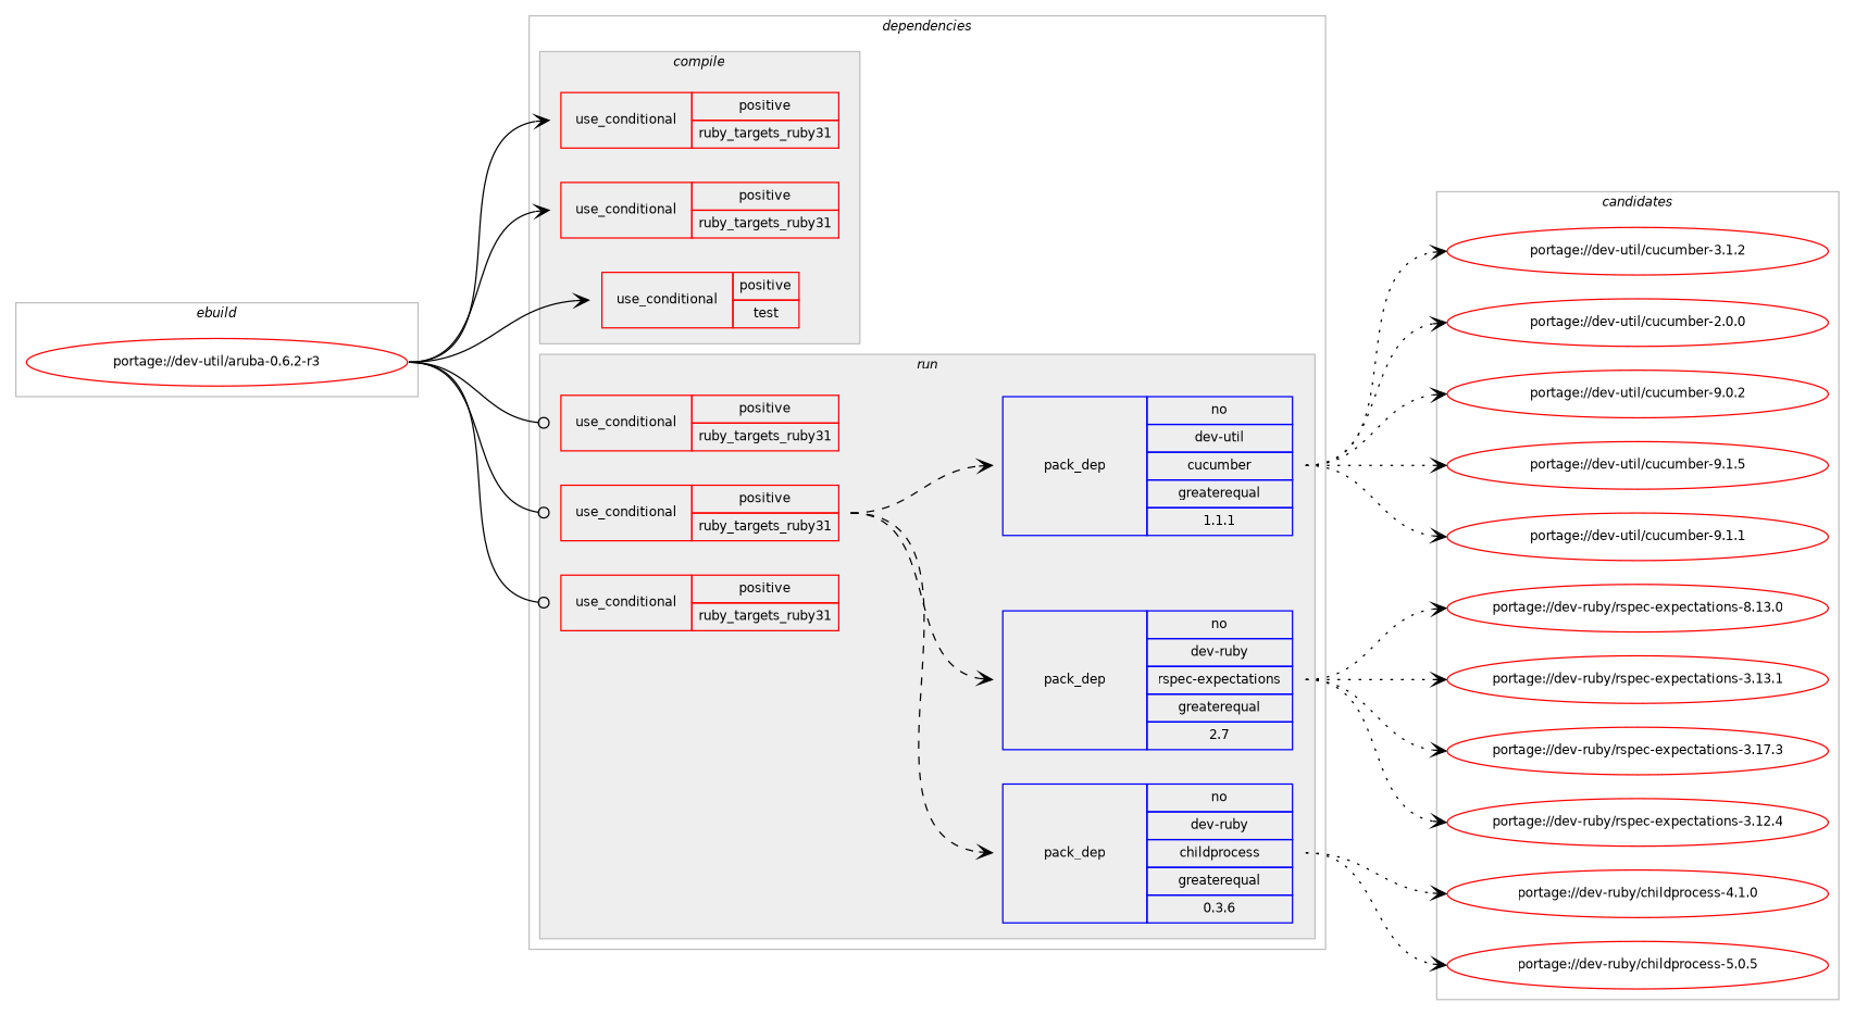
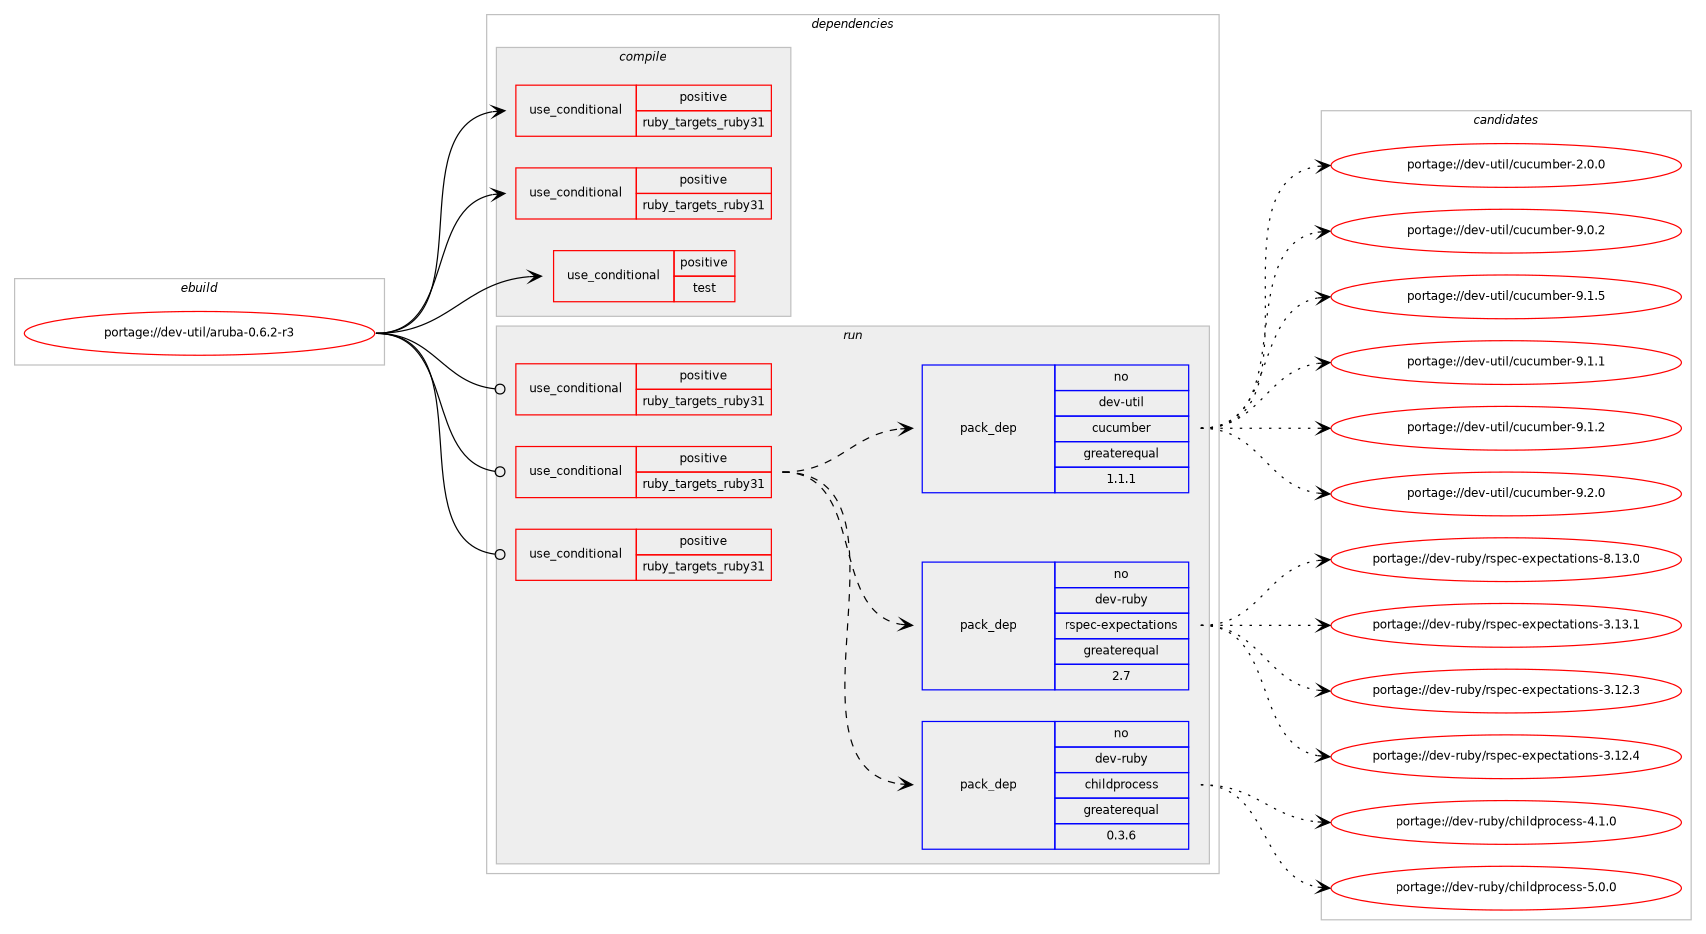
  digraph {
    compound=true
    concentrate=true
    fontname=Helvetica
    fontsize=10
    newrank=true
    rankdir=LR
    ranksep=1.5
    node [color=red fontname=Helvetica fontsize=10]
    edge [arrowhead=vee headport=w style=dotted tailport=e weight=100]
    n1 [label="portage://dev-util/aruba-0.6.2-r3" width=4]
    n2 [label=<<TABLE BORDER="0" CELLBORDER="1" CELLSPACING="0" CELLPADDING="4"><TR><TD ROWSPAN="3" CELLPADDING="10">use_conditional</TD></TR><TR><TD>positive</TD></TR><TR><TD>ruby_targets_ruby31</TD></TR></TABLE>> shape=none]
    n3 [label=<<TABLE BORDER="0" CELLBORDER="1" CELLSPACING="0" CELLPADDING="4"><TR><TD ROWSPAN="3" CELLPADDING="10">use_conditional</TD></TR><TR><TD>positive</TD></TR><TR><TD>ruby_targets_ruby31</TD></TR></TABLE>> shape=none]
    n4 [label=<<TABLE BORDER="0" CELLBORDER="1" CELLSPACING="0" CELLPADDING="4"><TR><TD ROWSPAN="3" CELLPADDING="10">use_conditional</TD></TR><TR><TD>positive</TD></TR><TR><TD>test</TD></TR></TABLE>> shape=none]
    n5 [label=<<TABLE BORDER="0" CELLBORDER="1" CELLSPACING="0" CELLPADDING="4"><TR><TD ROWSPAN="3" CELLPADDING="10">use_conditional</TD></TR><TR><TD>positive</TD></TR><TR><TD>ruby_targets_ruby31</TD></TR></TABLE>> shape=none]
    n6 [color=blue label=<<TABLE BORDER="0" CELLBORDER="1" CELLSPACING="0" CELLPADDING="4" WIDTH="220"><TR><TD ROWSPAN="6" CELLPADDING="30">pack_dep</TD></TR><TR><TD WIDTH="110">no</TD></TR><TR><TD>dev-ruby</TD></TR><TR><TD>childprocess</TD></TR><TR><TD>greaterequal</TD></TR><TR><TD>0.3.6</TD></TR></TABLE>> shape=none]
    n7 [color=blue label=<<TABLE BORDER="0" CELLBORDER="1" CELLSPACING="0" CELLPADDING="4" WIDTH="220"><TR><TD ROWSPAN="6" CELLPADDING="30">pack_dep</TD></TR><TR><TD WIDTH="110">no</TD></TR><TR><TD>dev-ruby</TD></TR><TR><TD>rspec-expectations</TD></TR><TR><TD>greaterequal</TD></TR><TR><TD>2.7</TD></TR></TABLE>> shape=none]
    n8 [color=blue label=<<TABLE BORDER="0" CELLBORDER="1" CELLSPACING="0" CELLPADDING="4" WIDTH="220"><TR><TD ROWSPAN="6" CELLPADDING="30">pack_dep</TD></TR><TR><TD WIDTH="110">no</TD></TR><TR><TD>dev-util</TD></TR><TR><TD>cucumber</TD></TR><TR><TD>greaterequal</TD></TR><TR><TD>1.1.1</TD></TR></TABLE>> shape=none]
    n9 [label=<<TABLE BORDER="0" CELLBORDER="1" CELLSPACING="0" CELLPADDING="4"><TR><TD ROWSPAN="3" CELLPADDING="10">use_conditional</TD></TR><TR><TD>positive</TD></TR><TR><TD>ruby_targets_ruby31</TD></TR></TABLE>> shape=none]
    n10 [label=<<TABLE BORDER="0" CELLBORDER="1" CELLSPACING="0" CELLPADDING="4"><TR><TD ROWSPAN="3" CELLPADDING="10">use_conditional</TD></TR><TR><TD>positive</TD></TR><TR><TD>ruby_targets_ruby31</TD></TR></TABLE>> shape=none]
    n11 [label="portage://dev-ruby/childprocess-4.1.0" width=4]
-   n12 [label="portage://dev-ruby/childprocess-5.0.5" width=4]
-   n13 [label="portage://dev-ruby/rspec-expectations-3.17.3" width=4]
+   n12 [label="portage://dev-ruby/childprocess-5.0.0" width=4]
+   n13 [label="portage://dev-ruby/rspec-expectations-3.12.3" width=4]
    n14 [label="portage://dev-ruby/rspec-expectations-3.12.4" width=4]
    n15 [label="portage://dev-ruby/rspec-expectations-8.13.0" width=4]
    n16 [label="portage://dev-ruby/rspec-expectations-3.13.1" width=4]
    n17 [label="portage://dev-util/cucumber-2.0.0" width=4]
    n18 [label="portage://dev-util/cucumber-9.0.2" width=4]
    n19 [label="portage://dev-util/cucumber-9.1.5" width=4]
    n20 [label="portage://dev-util/cucumber-9.1.1" width=4]
-   n21 [label="portage://dev-util/cucumber-3.1.2" width=4]
+   n21 [label="portage://dev-util/cucumber-9.1.2" width=4]
+   n22 [label="portage://dev-util/cucumber-9.2.0" width=4]
    subgraph cluster_1 {
      color=gray
      label=<<i>ebuild</i>>
      rank=same
      n1
    }
    subgraph cluster_2 {
      color=gray
      label=<<i>dependencies</i>>
      subgraph cluster_3 {
        color=gray
        fillcolor="#eeeeee"
        label=<<i>compile</i>>
        style=filled
        subgraph sub_4 {
          color=gray
          fillcolor="#eeeeee"
          label=<<i>compile</i>>
          style=filled
          n2
        }
        subgraph sub_5 {
          color=gray
          fillcolor="#eeeeee"
          label=<<i>compile</i>>
          style=filled
          n3
        }
        subgraph sub_6 {
          color=gray
          fillcolor="#eeeeee"
          label=<<i>compile</i>>
          style=filled
          n4
        }
      }
      subgraph cluster_7 {
        color=gray
        fillcolor="#eeeeee"
        label=<<i>compile and run</i>>
        style=filled
      }
      subgraph cluster_8 {
        color=gray
        fillcolor="#eeeeee"
        label=<<i>run</i>>
        style=filled
        subgraph sub_9 {
          color=gray
          fillcolor="#eeeeee"
          label=<<i>run</i>>
          style=filled
          n5
        }
        subgraph sub_10 {
          color=gray
          fillcolor="#eeeeee"
          label=<<i>run</i>>
          style=filled
          n9
          subgraph sub_11 {
            color=gray
            fillcolor="#eeeeee"
            label=<<i>run</i>>
            style=filled
            n6
          }
          subgraph sub_12 {
            color=gray
            fillcolor="#eeeeee"
            label=<<i>run</i>>
            style=filled
            n7
          }
          subgraph sub_13 {
            color=gray
            fillcolor="#eeeeee"
            label=<<i>run</i>>
            style=filled
            n8
          }
        }
        subgraph sub_14 {
          color=gray
          fillcolor="#eeeeee"
          label=<<i>run</i>>
          style=filled
          n10
        }
      }
    }
    subgraph cluster_15 {
      color=gray
      label=<<i>candidates</i>>
      rank=same
      subgraph sub_16 {
        color=black
        label=<<i>candidates</i>>
        nodesep=1
        rank=same
        n11
        n12
      }
      subgraph sub_17 {
        color=black
        label=<<i>candidates</i>>
        nodesep=1
        rank=same
        n13
        n14
        n15
        n16
      }
      subgraph sub_18 {
        color=black
        label=<<i>candidates</i>>
        nodesep=1
        rank=same
        n17
        n18
        n19
        n20
        n21
+       n22
      }
    }
    n1 -> n2 [style=solid weight=20]
    n1 -> n3 [style=solid weight=20]
    n1 -> n4 [style=solid weight=20]
    n1 -> n5 [arrowhead=odot style=solid weight=20]
    n1 -> n9 [arrowhead=odot style=solid weight=20]
    n1 -> n10 [arrowhead=odot style=solid weight=20]
    n6 -> n11
    n6 -> n12
    n7 -> n13
    n7 -> n14
    n7 -> n15
    n7 -> n16
    n8 -> n17
    n8 -> n18
    n8 -> n19
    n8 -> n20
    n8 -> n21
+   n8 -> n22
    n9 -> n6 [style=dashed weight=20]
    n9 -> n7 [style=dashed weight=20]
    n9 -> n8 [style=dashed weight=20]
  }
